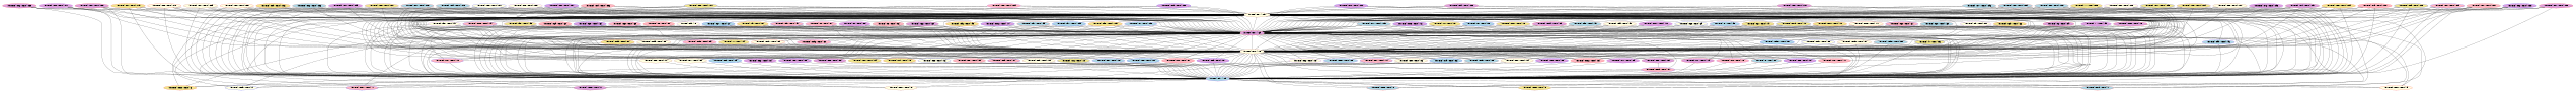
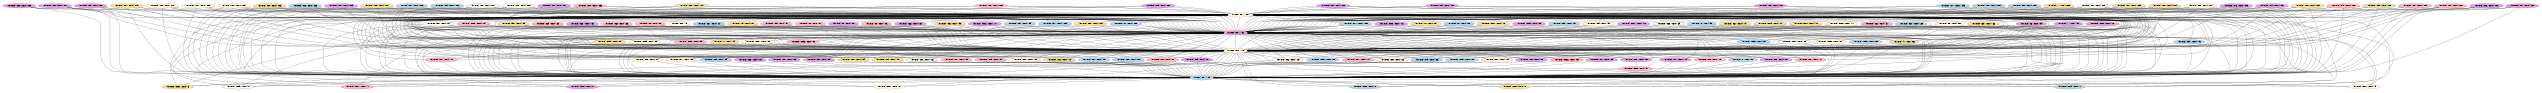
  graph {
    fontname="DejaVu Sans Mono"
    node [color=brown fillcolor=plum fontname="DejaVu Sans Mono" style=filled]
    edge [fontname="DejaVu Sans Mono"]
    n1 [color=blue fillcolor=lightyellow label="VarName('t129',temp).0"]
    n2 [label="VarName('t128',temp).1"]
    n3 [color=red fillcolor=lightblue label="VarName('t125',temp).2"]
    n4 [fillcolor=lightyellow label="VarName('t124',temp).3"]
    n5 [color=blue fillcolor=lightpink label="VarName('t127',temp).4"]
    n6 [color=purple fillcolor=lightyellow label="ASMReg('edi').5"]
    n7 [color=red label="ASMReg('ecx').60"]
    n8 [color=red fillcolor=khaki label="VarName('t121',temp).6"]
    n9 [color=red fillcolor=lightblue label="VarName('t120',temp).7"]
    n10 [fillcolor=khaki label="VarName('t123',temp).8"]
    n11 [color=red fillcolor=lightyellow label="VarName('t122',temp).9"]
    n12 [color=purple fillcolor=lightblue label="ASMReg('edx').10"]
    n13 [color=blue label="VarName('t58',temp).11"]
    n14 [color=blue label="VarName('t59',temp).12"]
    n15 [color=purple fillcolor=lightyellow label="VarName('t56',temp).13"]
    n16 [color=blue fillcolor=lightpink label="VarName('t57',temp).14"]
    n17 [color=purple fillcolor=lightblue label="VarName('t54',temp).15"]
    n18 [color=blue fillcolor=lightyellow label="VarName('t55',temp).16"]
    n19 [fillcolor=lightyellow label="VarName('t52',temp).17"]
    n20 [color=blue fillcolor=lightblue label="VarName('t53',temp).18"]
    n21 [color=blue fillcolor=lightblue label="VarName('t50',temp).19"]
    n22 [fillcolor=lightyellow label="VarName('t51',temp).20"]
    n23 [color=red fillcolor=lightblue label="VarName('a',user).21"]
    n24 [color=red fillcolor=lightpink label="VarName('t126',temp).22"]
    n25 [fillcolor=lightblue label="VarName('t101',temp).23"]
    n26 [color=blue fillcolor=lightpink label="VarName('t130',temp).24"]
    n27 [color=purple fillcolor=lightblue label="VarName('t131',temp).25"]
    n28 [fillcolor=lightyellow label="VarName('t38',temp).26"]
    n29 [color=blue fillcolor=lightpink label="VarName('t39',temp).27"]
    n30 [fillcolor=lightyellow label="VarName('t30',temp).28"]
    n31 [fillcolor=khaki label="VarName('t31',temp).29"]
    n32 [label="VarName('t32',temp).30"]
    n33 [fillcolor=lightpink label="VarName('t33',temp).31"]
    n34 [fillcolor=lightyellow label="VarName('t34',temp).32"]
    n35 [label="VarName('t35',temp).33"]
    n36 [color=purple label="VarName('t36',temp).34"]
    n37 [color=blue label="VarName('t37',temp).35"]
    n38 [color=blue fillcolor=lightblue label="VarName('t49',temp).36"]
    n39 [color=red fillcolor=lightpink label="VarName('t48',temp).37"]
    n40 [color=blue label="VarName('t45',temp).38"]
    n41 [color=purple label="VarName('t44',temp).39"]
    n42 [color=red label="VarName('t47',temp).40"]
    n43 [color=blue fillcolor=khaki label="VarName('t46',temp).41"]
    n44 [color=blue fillcolor=lightpink label="VarName('t41',temp).42"]
    n45 [color=red fillcolor=khaki label="VarName('t40',temp).43"]
    n46 [fillcolor=lightpink label="VarName('t43',temp).44"]
    n47 [color=purple fillcolor=lightpink label="VarName('t42',temp).45"]
    n48 [fillcolor=lightyellow label="ASMReg('esp').48"]
    n49 [fillcolor=khaki label="VarName('z',user).49"]
    n50 [color=red fillcolor=lightyellow label="VarName('t107',temp).50"]
    n51 [color=purple fillcolor=lightpink label="VarName('t106',temp).51"]
    n52 [color=blue fillcolor=lightblue label="VarName('t105',temp).52"]
    n53 [color=blue fillcolor=lightyellow label="VarName('t104',temp).53"]
    n54 [fillcolor=lightyellow label="VarName('t103',temp).54"]
    n55 [fillcolor=lightblue label="VarName('t102',temp).55"]
    n56 [color=blue fillcolor=khaki label="VarName('b',user).56"]
    n57 [color=red fillcolor=khaki label="VarName('t100',temp).57"]
    n58 [fillcolor=lightyellow label="VarName('t109',temp).58"]
    n59 [color=purple fillcolor=lightpink label="VarName('t108',temp).59"]
    n60 [color=red fillcolor=lightpink label="VarName('t69',temp).61"]
    n61 [color=blue label="VarName('t68',temp).62"]
    n62 [color=purple fillcolor=lightpink label="VarName('t63',temp).63"]
    n63 [color=blue fillcolor=lightpink label="VarName('t62',temp).64"]
    n64 [fillcolor=lightblue label="VarName('t61',temp).65"]
    n65 [color=red fillcolor=khaki label="VarName('t60',temp).66"]
    n66 [color=blue fillcolor=lightblue label="VarName('t67',temp).67"]
    n67 [label="VarName('t66',temp).68"]
    n68 [color=blue fillcolor=lightyellow label="VarName('t65',temp).69"]
    n69 [fillcolor=khaki label="VarName('t64',temp).70"]
    n70 [color=blue fillcolor=khaki label="VarName('t110',temp).71"]
    n71 [color=red fillcolor=khaki label="VarName('t111',temp).72"]
    n72 [color=red label="VarName('t112',temp).73"]
    n73 [color=red fillcolor=lightyellow label="VarName('t113',temp).74"]
    n74 [color=purple fillcolor=khaki label="VarName('t114',temp).75"]
    n75 [color=blue label="VarName('t115',temp).76"]
    n76 [color=blue label="VarName('t116',temp).77"]
    n77 [color=purple label="VarName('t117',temp).78"]
    n78 [color=blue fillcolor=lightpink label="VarName('t118',temp).79"]
    n79 [color=red label="VarName('t119',temp).80"]
    n80 [color=red fillcolor=lightpink label="VarName('t8',temp).81"]
    n81 [color=red fillcolor=khaki label="VarName('t9',temp).82"]
    n82 [color=purple fillcolor=lightyellow label="VarName('t0',temp).83"]
    n83 [color=purple fillcolor=lightpink label="VarName('t1',temp).84"]
    n84 [color=purple label="VarName('t2',temp).85"]
    n85 [fillcolor=lightpink label="VarName('t3',temp).86"]
    n86 [fillcolor=khaki label="VarName('t4',temp).87"]
    n87 [color=blue fillcolor=lightblue label="VarName('t5',temp).88"]
    n88 [color=red label="VarName('t6',temp).89"]
    n89 [color=purple label="VarName('y',user).90"]
    n90 [fillcolor=lightblue label="VarName('t98',temp).91"]
    n91 [fillcolor=lightyellow label="VarName('t99',temp).92"]
    n92 [color=purple fillcolor=lightblue label="VarName('c',user).93"]
    n93 [color=purple fillcolor=lightyellow label="VarName('t92',temp).94"]
    n94 [color=purple fillcolor=khaki label="VarName('t93',temp).95"]
    n95 [color=purple fillcolor=lightblue label="VarName('t90',temp).96"]
    n96 [color=blue fillcolor=lightpink label="VarName('t91',temp).97"]
    n97 [color=red fillcolor=khaki label="VarName('t96',temp).98"]
    n98 [color=red fillcolor=lightblue label="VarName('t97',temp).99"]
    n99 [color=blue fillcolor=lightblue label="VarName('t94',temp).100"]
    n100 [color=red fillcolor=khaki label="VarName('t95',temp).101"]
    n101 [color=purple fillcolor=lightblue label="VarName('t7',temp).102"]
    n102 [fillcolor=lightblue label="VarName('t74',temp).103"]
    n103 [fillcolor=lightyellow label="ASMReg('eax').104"]
    n104 [color=purple label="VarName('t76',temp).105"]
    n105 [fillcolor=lightblue label="VarName('t77',temp).106"]
    n106 [label="VarName('t70',temp).107"]
    n107 [color=blue fillcolor=khaki label="VarName('t71',temp).108"]
    n108 [color=purple label="VarName('t72',temp).109"]
    n109 [color=purple fillcolor=khaki label="VarName('t73',temp).110"]
    n110 [color=blue label="VarName('t78',temp).111"]
    n111 [color=red fillcolor=lightpink label="VarName('t79',temp).112"]
    n112 [color=blue fillcolor=khaki label="VarName('t89',temp).113"]
    n113 [color=blue fillcolor=khaki label="VarName('t88',temp).114"]
    n114 [fillcolor=lightblue label="VarName('t81',temp).115"]
    n115 [color=red fillcolor=khaki label="VarName('t80',temp).116"]
    n116 [fillcolor=lightyellow label="VarName('t83',temp).117"]
    n117 [color=purple fillcolor=lightyellow label="VarName('t82',temp).118"]
    n118 [color=red fillcolor=khaki label="VarName('t85',temp).119"]
    n119 [color=blue fillcolor=lightpink label="VarName('t84',temp).120"]
    n120 [fillcolor=lightpink label="VarName('t87',temp).121"]
    n121 [color=blue label="VarName('t86',temp).122"]
    n122 [label="VarName('t29',temp).123"]
    n123 [color=blue fillcolor=lightyellow label="VarName('t28',temp).124"]
    n124 [color=red label="VarName('t27',temp).125"]
    n125 [fillcolor=lightblue label="VarName('t26',temp).126"]
    n126 [color=purple fillcolor=khaki label="VarName('t25',temp).127"]
    n127 [color=red fillcolor=lightblue label="ASMReg('t24',temp).128"]
    n128 [color=purple fillcolor=lightpink label="VarName('t23',temp).129"]
    n129 [color=red fillcolor=lightblue label="VarName('t22',temp).130"]
    n130 [color=red fillcolor=lightyellow label="VarName('t21',temp).131"]
    n131 [color=blue label="VarName('t20',temp).132"]
    n132 [fillcolor=khaki label="VarName('x',user).133"]
    n133 [color=blue label="VarName('t12',temp).134"]
    n134 [color=purple fillcolor=lightyellow label="VarName('t13',temp).135"]
    n135 [fillcolor=lightpink label="VarName('t10',temp).136"]
    n136 [color=red label="VarName('t11',temp).137"]
    n137 [color=red label="VarName('t16',temp).138"]
    n138 [fillcolor=lightyellow label="VarName('t17',temp).139"]
    n139 [color=red fillcolor=khaki label="VarName('t14',temp).140"]
    n140 [color=red fillcolor=lightyellow label="VarName('t15',temp).141"]
    n141 [label="VarName('t18',temp).142"]
    n142 [fillcolor=lightblue label="VarName('t19',temp).143"]
    n143 [color=purple label="VarName('t75',temp).144"]
    n6 -- n7
    n7 -- n1
    n7 -- n2
    n7 -- n3
    n7 -- n4
    n7 -- n5
    n7 -- n8
    n7 -- n9
    n7 -- n10
    n7 -- n11
    n7 -- n13
    n7 -- n14
    n7 -- n15
    n7 -- n16
    n7 -- n17
    n7 -- n18
    n7 -- n19
    n7 -- n20
    n7 -- n21
    n7 -- n22
    n7 -- n23
    n7 -- n24
    n7 -- n25
    n7 -- n26
    n7 -- n27
    n7 -- n28
    n7 -- n29
    n7 -- n30
    n7 -- n31
    n7 -- n32
    n7 -- n33
    n7 -- n34
    n7 -- n35
    n7 -- n36
    n7 -- n37
    n7 -- n38
    n7 -- n39
    n7 -- n40
    n7 -- n41
    n7 -- n42
    n7 -- n43
    n7 -- n44
    n7 -- n45
    n7 -- n46
    n7 -- n47
    n7 -- n48
    n7 -- n49
    n7 -- n50
    n7 -- n51
    n7 -- n52
    n7 -- n53
    n7 -- n54
    n7 -- n55
    n7 -- n56
    n7 -- n57
    n7 -- n58
    n7 -- n59
    n12 -- n1
    n12 -- n2
    n12 -- n3
    n12 -- n4
    n12 -- n5
    n12 -- n8
    n12 -- n9
    n12 -- n10
    n12 -- n11
    n13 -- n12
    n14 -- n12
    n15 -- n12
    n16 -- n12
    n17 -- n12
    n18 -- n12
    n19 -- n12
    n20 -- n12
    n21 -- n12
    n22 -- n12
    n23 -- n12
    n24 -- n12
    n25 -- n12
    n26 -- n12
    n27 -- n12
    n28 -- n12
    n29 -- n12
    n30 -- n12
    n31 -- n12
    n32 -- n26
    n33 -- n12
    n34 -- n12
    n35 -- n12
    n36 -- n12
    n37 -- n12
    n38 -- n12
    n39 -- n12
    n40 -- n12
    n41 -- n12
    n42 -- n12
    n43 -- n12
    n44 -- n12
    n45 -- n12
    n46 -- n12
    n47 -- n12
    n48 -- n1
    n48 -- n2
    n48 -- n3
    n48 -- n4
    n48 -- n5
    n48 -- n8
    n48 -- n9
    n48 -- n10
    n48 -- n11
    n48 -- n12
    n48 -- n13
    n48 -- n14
    n48 -- n15
    n48 -- n16
    n48 -- n17
    n48 -- n18
    n48 -- n19
    n48 -- n20
    n48 -- n21
    n48 -- n22
    n48 -- n23
    n48 -- n24
    n48 -- n25
    n48 -- n26
    n48 -- n27
    n48 -- n28
    n48 -- n29
    n48 -- n30
    n48 -- n31
    n48 -- n32
    n48 -- n33
    n48 -- n34
    n48 -- n35
    n48 -- n36
    n48 -- n37
    n48 -- n38
    n48 -- n39
    n48 -- n40
    n48 -- n41
    n48 -- n42
    n48 -- n43
    n48 -- n44
    n48 -- n45
    n48 -- n46
    n48 -- n47
    n48 -- n48
    n49 -- n12
    n49 -- n48
    n50 -- n12
    n50 -- n48
    n51 -- n12
    n51 -- n48
    n52 -- n12
    n52 -- n48
    n53 -- n12
    n53 -- n48
    n54 -- n12
    n54 -- n48
    n55 -- n12
    n55 -- n48
    n56 -- n12
    n56 -- n48
    n57 -- n12
    n57 -- n48
    n58 -- n12
    n58 -- n48
    n59 -- n12
    n59 -- n48
    n60 -- n7
    n60 -- n12
    n60 -- n48
    n61 -- n7
    n61 -- n12
    n61 -- n48
    n62 -- n7
    n62 -- n12
    n62 -- n48
    n63 -- n7
    n63 -- n12
    n63 -- n48
    n64 -- n7
    n64 -- n12
    n64 -- n48
    n65 -- n7
    n65 -- n12
    n65 -- n48
    n66 -- n7
    n66 -- n12
    n66 -- n48
    n67 -- n7
    n67 -- n12
    n67 -- n48
    n68 -- n7
    n68 -- n12
    n68 -- n48
    n69 -- n7
    n69 -- n12
    n69 -- n48
    n70 -- n7
    n70 -- n12
    n70 -- n48
    n71 -- n7
    n71 -- n12
    n71 -- n48
    n72 -- n7
    n72 -- n12
    n73 -- n7
    n73 -- n12
    n73 -- n48
    n74 -- n7
    n74 -- n12
    n74 -- n48
    n75 -- n7
    n75 -- n12
    n75 -- n48
    n76 -- n7
    n76 -- n12
    n76 -- n48
    n77 -- n7
    n77 -- n12
    n77 -- n48
    n78 -- n7
    n78 -- n12
    n78 -- n48
    n79 -- n7
    n79 -- n12
    n79 -- n48
    n80 -- n7
    n80 -- n12
    n80 -- n48
    n81 -- n7
    n81 -- n12
    n81 -- n48
    n82 -- n7
    n82 -- n12
    n83 -- n7
    n83 -- n12
    n83 -- n48
    n84 -- n7
    n84 -- n12
    n84 -- n48
    n85 -- n7
    n85 -- n12
    n85 -- n48
    n86 -- n7
    n86 -- n12
    n86 -- n48
    n87 -- n7
    n87 -- n12
    n87 -- n48
    n88 -- n7
    n88 -- n12
    n88 -- n48
    n89 -- n7
    n89 -- n12
    n89 -- n48
    n90 -- n7
    n90 -- n12
    n90 -- n48
    n91 -- n7
    n91 -- n12
    n91 -- n48
    n92 -- n7
    n92 -- n12
    n92 -- n48
    n93 -- n7
    n93 -- n12
    n93 -- n48
    n94 -- n7
    n94 -- n12
    n94 -- n48
    n95 -- n12
    n95 -- n48
    n96 -- n7
    n96 -- n12
    n96 -- n48
    n97 -- n7
    n97 -- n12
    n97 -- n48
    n98 -- n7
    n98 -- n12
    n98 -- n48
    n99 -- n7
    n99 -- n12
    n99 -- n48
    n100 -- n7
    n100 -- n12
    n100 -- n48
    n101 -- n7
    n101 -- n12
    n101 -- n48
    n102 -- n7
    n102 -- n12
    n102 -- n48
    n103 -- n1
    n103 -- n2
    n103 -- n3
    n103 -- n4
    n103 -- n5
    n103 -- n7
    n103 -- n8
    n103 -- n9
    n103 -- n10
    n103 -- n11
    n103 -- n12
    n103 -- n13
    n103 -- n14
    n103 -- n15
    n103 -- n16
    n103 -- n17
    n103 -- n18
    n103 -- n19
    n103 -- n20
    n103 -- n21
    n103 -- n22
    n103 -- n23
    n103 -- n24
    n103 -- n25
    n103 -- n26
    n103 -- n27
    n103 -- n28
    n103 -- n29
    n103 -- n30
    n103 -- n31
    n103 -- n32
    n103 -- n33
    n103 -- n34
    n103 -- n35
    n103 -- n36
    n103 -- n37
    n103 -- n38
    n103 -- n39
    n103 -- n40
    n103 -- n41
    n103 -- n42
    n103 -- n43
-   n6 -- n44
+   n103 -- n44
    n103 -- n45
    n103 -- n46
    n103 -- n47
    n103 -- n48
    n103 -- n49
    n103 -- n50
    n103 -- n51
    n103 -- n52
    n103 -- n53
    n103 -- n54
    n103 -- n55
    n103 -- n56
    n103 -- n57
    n103 -- n58
    n103 -- n59
    n103 -- n60
    n103 -- n61
    n103 -- n62
    n103 -- n63
    n103 -- n64
    n103 -- n65
    n103 -- n66
    n103 -- n67
    n103 -- n68
    n103 -- n69
    n103 -- n70
    n103 -- n71
    n103 -- n72
    n103 -- n73
    n103 -- n74
    n103 -- n75
    n103 -- n76
    n103 -- n77
    n103 -- n78
    n103 -- n79
    n103 -- n80
    n103 -- n81
    n103 -- n82
    n103 -- n83
    n103 -- n84
    n103 -- n85
    n103 -- n86
    n103 -- n87
    n103 -- n88
    n103 -- n89
    n103 -- n90
    n103 -- n91
    n103 -- n92
    n103 -- n93
    n103 -- n94
    n103 -- n95
    n103 -- n96
    n103 -- n97
    n103 -- n98
    n103 -- n99
    n103 -- n100
    n103 -- n101
    n103 -- n102
    n103 -- n103
    n104 -- n7
    n104 -- n12
    n104 -- n48
    n104 -- n103
    n105 -- n7
    n105 -- n12
    n105 -- n48
    n105 -- n103
    n106 -- n7
    n106 -- n12
    n106 -- n48
    n106 -- n103
    n107 -- n7
    n107 -- n12
    n107 -- n48
    n107 -- n103
    n108 -- n7
    n108 -- n12
    n108 -- n48
    n108 -- n103
    n109 -- n7
    n109 -- n12
    n109 -- n48
    n109 -- n103
    n110 -- n7
    n110 -- n12
    n110 -- n48
    n110 -- n103
    n111 -- n7
    n111 -- n12
    n111 -- n48
    n111 -- n103
    n112 -- n7
    n112 -- n12
    n112 -- n48
    n112 -- n103
    n113 -- n7
    n113 -- n12
    n113 -- n48
    n113 -- n103
    n114 -- n7
    n114 -- n12
    n114 -- n48
    n114 -- n103
    n115 -- n7
    n115 -- n12
    n115 -- n103
    n116 -- n7
    n116 -- n12
    n116 -- n48
    n116 -- n103
    n117 -- n7
    n117 -- n12
    n117 -- n48
    n117 -- n103
    n118 -- n7
    n118 -- n12
    n118 -- n48
    n118 -- n103
    n119 -- n7
    n119 -- n12
    n119 -- n48
    n119 -- n103
    n120 -- n7
    n120 -- n12
    n120 -- n48
    n120 -- n103
    n121 -- n7
    n121 -- n12
    n121 -- n48
    n121 -- n103
    n122 -- n7
    n122 -- n12
    n122 -- n48
    n122 -- n103
    n123 -- n7
    n123 -- n12
    n123 -- n48
    n123 -- n103
    n124 -- n7
    n124 -- n12
    n124 -- n48
    n124 -- n103
    n125 -- n7
    n125 -- n12
    n125 -- n48
    n125 -- n103
    n126 -- n7
    n126 -- n12
    n126 -- n48
    n126 -- n103
    n127 -- n7
    n127 -- n12
    n127 -- n48
    n127 -- n103
    n128 -- n7
    n128 -- n12
    n128 -- n48
    n128 -- n103
    n129 -- n7
    n129 -- n12
    n129 -- n48
    n129 -- n103
    n130 -- n7
    n130 -- n12
    n130 -- n48
    n130 -- n103
    n131 -- n7
    n131 -- n12
    n131 -- n48
    n131 -- n103
    n132 -- n7
    n132 -- n12
    n132 -- n48
    n132 -- n103
    n133 -- n7
    n133 -- n12
    n133 -- n48
    n133 -- n103
    n134 -- n7
    n134 -- n12
    n134 -- n48
    n134 -- n103
    n135 -- n7
    n135 -- n12
    n135 -- n48
    n135 -- n103
    n136 -- n7
    n136 -- n12
    n136 -- n48
    n136 -- n103
    n137 -- n7
    n137 -- n12
    n137 -- n48
    n137 -- n103
    n138 -- n7
    n138 -- n12
    n138 -- n48
    n138 -- n103
    n139 -- n7
    n139 -- n12
    n139 -- n48
    n139 -- n103
    n140 -- n7
    n140 -- n12
    n140 -- n48
    n140 -- n103
    n141 -- n7
    n141 -- n12
    n141 -- n48
    n141 -- n103
    n142 -- n7
    n142 -- n12
    n142 -- n48
    n142 -- n103
    n143 -- n7
    n143 -- n12
    n143 -- n48
    n143 -- n103
  }
